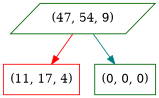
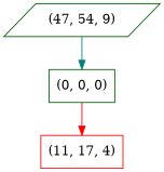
  digraph {
    node [color=darkgreen shape=box]
    "(11, 17, 4)" [color=red]
    "(0, 0, 0)"
    "(47, 54, 9)" [shape=parallelogram]
-   "(47, 54, 9)" -> "(11, 17, 4)" [color=red]
+   "(0, 0, 0)" -> "(11, 17, 4)" [color=red]
    "(47, 54, 9)" -> "(0, 0, 0)" [color=teal]
  }
